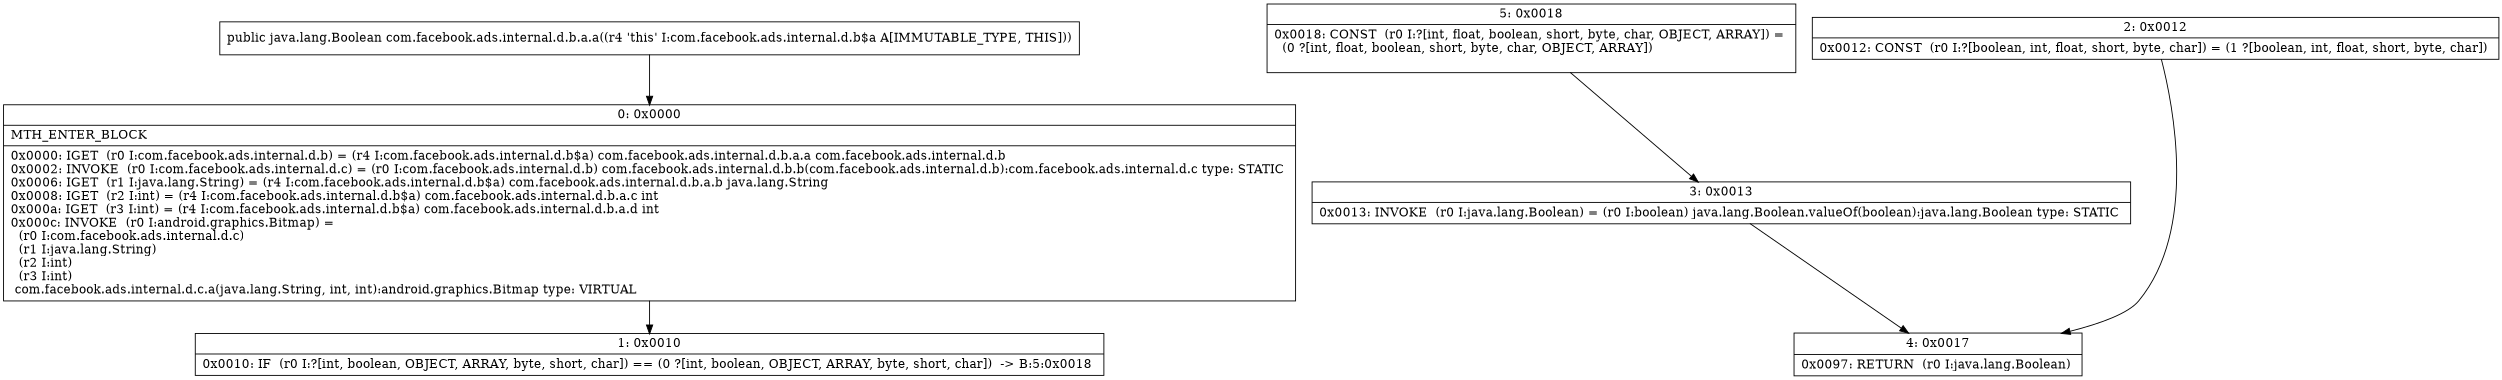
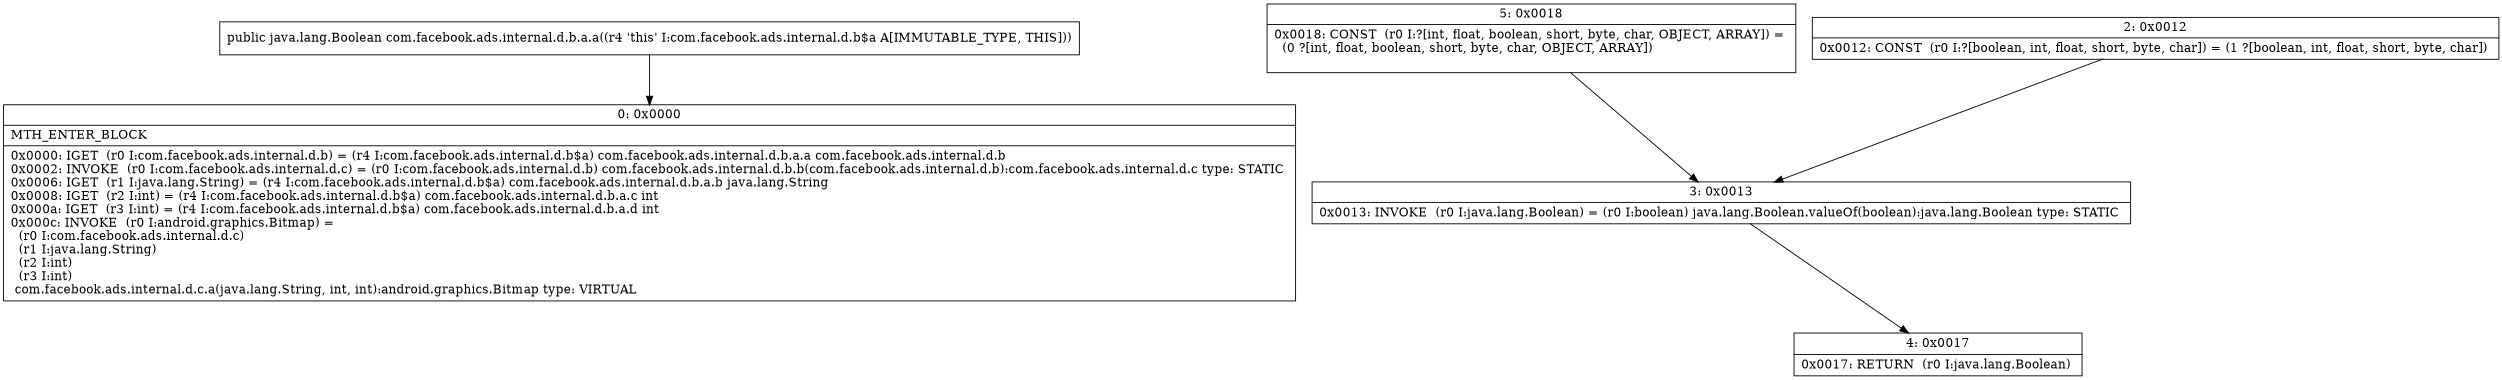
  digraph {
    node [shape=record]
    n1 [label="{0\:\ 0x0000|MTH_ENTER_BLOCK\l|0x0000: IGET  (r0 I:com.facebook.ads.internal.d.b) = (r4 I:com.facebook.ads.internal.d.b$a) com.facebook.ads.internal.d.b.a.a com.facebook.ads.internal.d.b \l0x0002: INVOKE  (r0 I:com.facebook.ads.internal.d.c) = (r0 I:com.facebook.ads.internal.d.b) com.facebook.ads.internal.d.b.b(com.facebook.ads.internal.d.b):com.facebook.ads.internal.d.c type: STATIC \l0x0006: IGET  (r1 I:java.lang.String) = (r4 I:com.facebook.ads.internal.d.b$a) com.facebook.ads.internal.d.b.a.b java.lang.String \l0x0008: IGET  (r2 I:int) = (r4 I:com.facebook.ads.internal.d.b$a) com.facebook.ads.internal.d.b.a.c int \l0x000a: IGET  (r3 I:int) = (r4 I:com.facebook.ads.internal.d.b$a) com.facebook.ads.internal.d.b.a.d int \l0x000c: INVOKE  (r0 I:android.graphics.Bitmap) = \l  (r0 I:com.facebook.ads.internal.d.c)\l  (r1 I:java.lang.String)\l  (r2 I:int)\l  (r3 I:int)\l com.facebook.ads.internal.d.c.a(java.lang.String, int, int):android.graphics.Bitmap type: VIRTUAL \l}"]
-   n2 [label="{1\:\ 0x0010|0x0010: IF  (r0 I:?[int, boolean, OBJECT, ARRAY, byte, short, char]) == (0 ?[int, boolean, OBJECT, ARRAY, byte, short, char])  \-\> B:5:0x0018 \l}"]
    n3 [label="{2\:\ 0x0012|0x0012: CONST  (r0 I:?[boolean, int, float, short, byte, char]) = (1 ?[boolean, int, float, short, byte, char]) \l}"]
    n4 [label="{3\:\ 0x0013|0x0013: INVOKE  (r0 I:java.lang.Boolean) = (r0 I:boolean) java.lang.Boolean.valueOf(boolean):java.lang.Boolean type: STATIC \l}"]
    n5 [label="{5\:\ 0x0018|0x0018: CONST  (r0 I:?[int, float, boolean, short, byte, char, OBJECT, ARRAY]) = \l  (0 ?[int, float, boolean, short, byte, char, OBJECT, ARRAY])\l \l}"]
-   n6 [label="{4\:\ 0x0017|0x0097: RETURN  (r0 I:java.lang.Boolean) \l}"]
+   n6 [label="{4\:\ 0x0017|0x0017: RETURN  (r0 I:java.lang.Boolean) \l}"]
    n7 [label="{public java.lang.Boolean com.facebook.ads.internal.d.b.a.a((r4 'this' I:com.facebook.ads.internal.d.b$a A[IMMUTABLE_TYPE, THIS])) }"]
-   n1 -> n2
-   n3 -> n6
+   n3 -> n4
    n4 -> n6
    n5 -> n4
    n7 -> n1
  }
